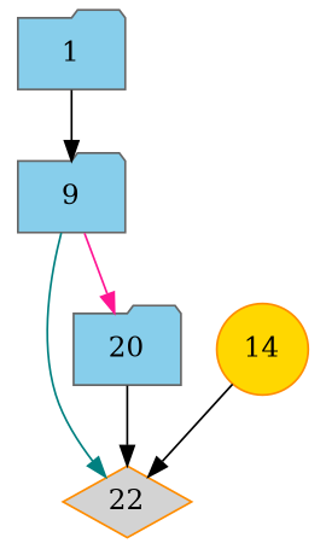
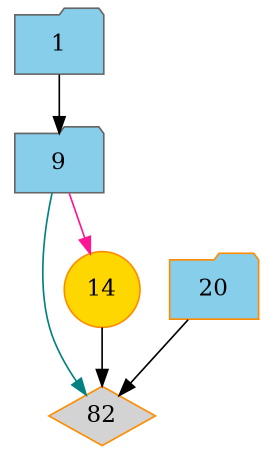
  strict digraph {
    node [color=gray40 fillcolor=skyblue shape=folder style=filled]
    edge [color=black]
    1 [entry=true]
    9
-   22 [color=darkorange fillcolor=lightgrey shape=diamond]
+   22 [color=darkorange fillcolor=lightgrey shape=diamond label=82]
    14 [color=darkorange fillcolor=gold shape=circle]
-   20
+   20 [color=darkorange]
    1 -> 9 [cond=true]
    9 -> 22 [color=teal cond=true]
-   9 -> 20 [color=deeppink cond=false]
+   9 -> 14 [color=deeppink cond=false]
    14 -> 22
    20 -> 22
  }
